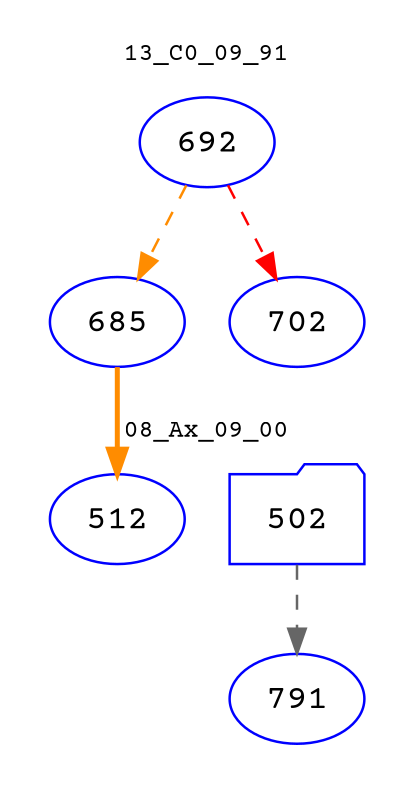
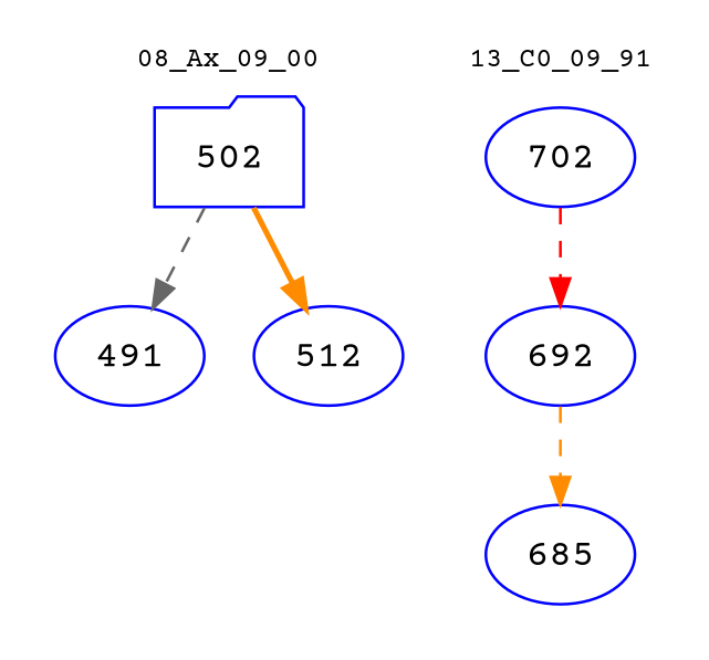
  digraph {
    fontname="Courier Prime"
    node [color=blue fontname="Courier Prime" shape=ellipse]
    edge [color=darkorange fontname="Courier Prime" style=dashed]
    n1 [label=502 shape=folder]
-   n2 [label=791]
+   n2 [label=491]
    n3 [label=512]
    n4 [label=692]
    n5 [label=685]
    n6 [label=702]
    subgraph cluster_1 {
      color=white
      fontsize=10
      label="08_Ax_09_00"
      n1
      n2
      n3
    }
    subgraph cluster_2 {
      color=white
      fontsize=10
      label="13_C0_09_91"
      n4
      n5
      n6
    }
    n1 -> n2 [color=gray40]
-   n5 -> n3 [style=bold]
+   n1 -> n3 [style=bold]
    n4 -> n5
-   n4 -> n6 [color=red]
+   n6 -> n4 [color=red]
  }
